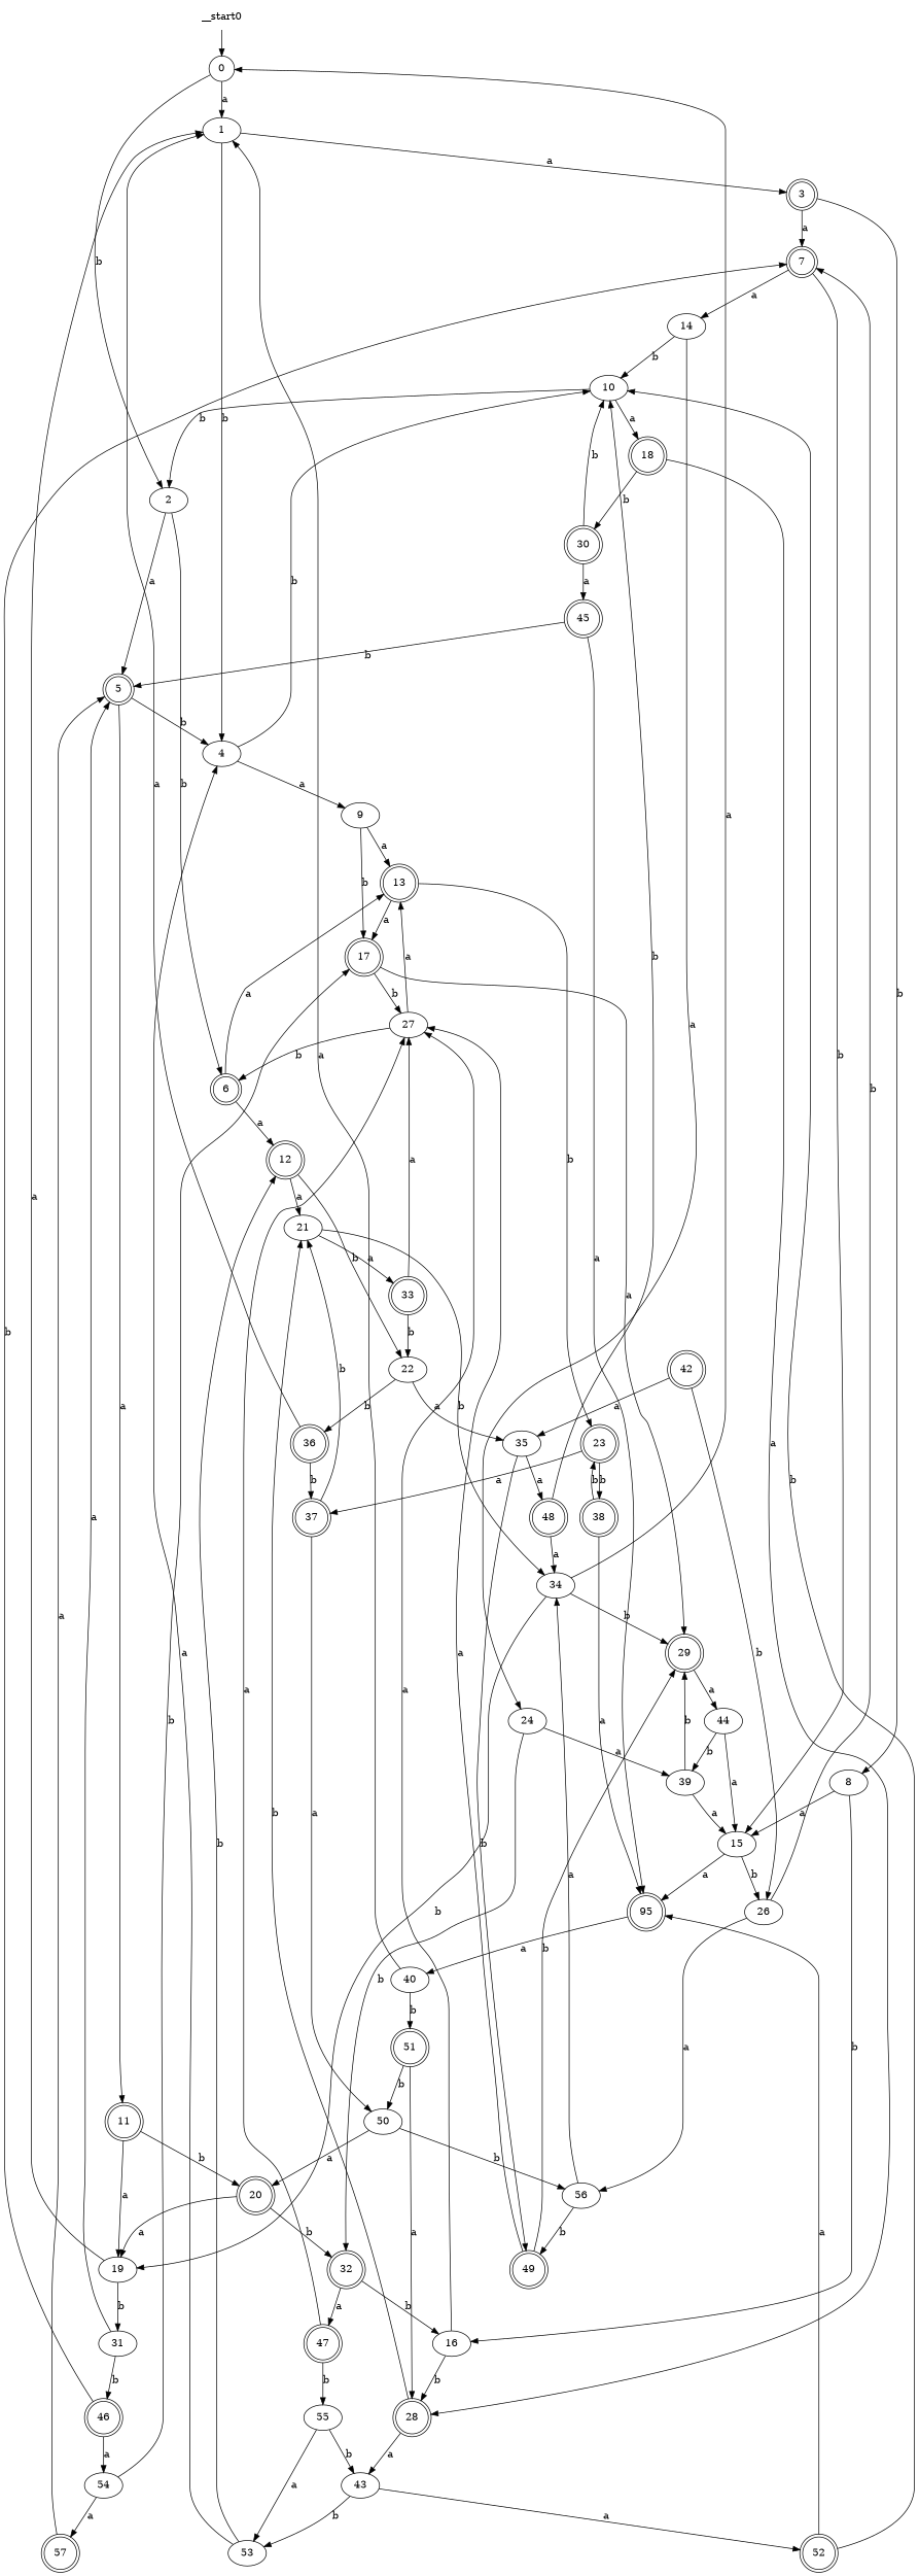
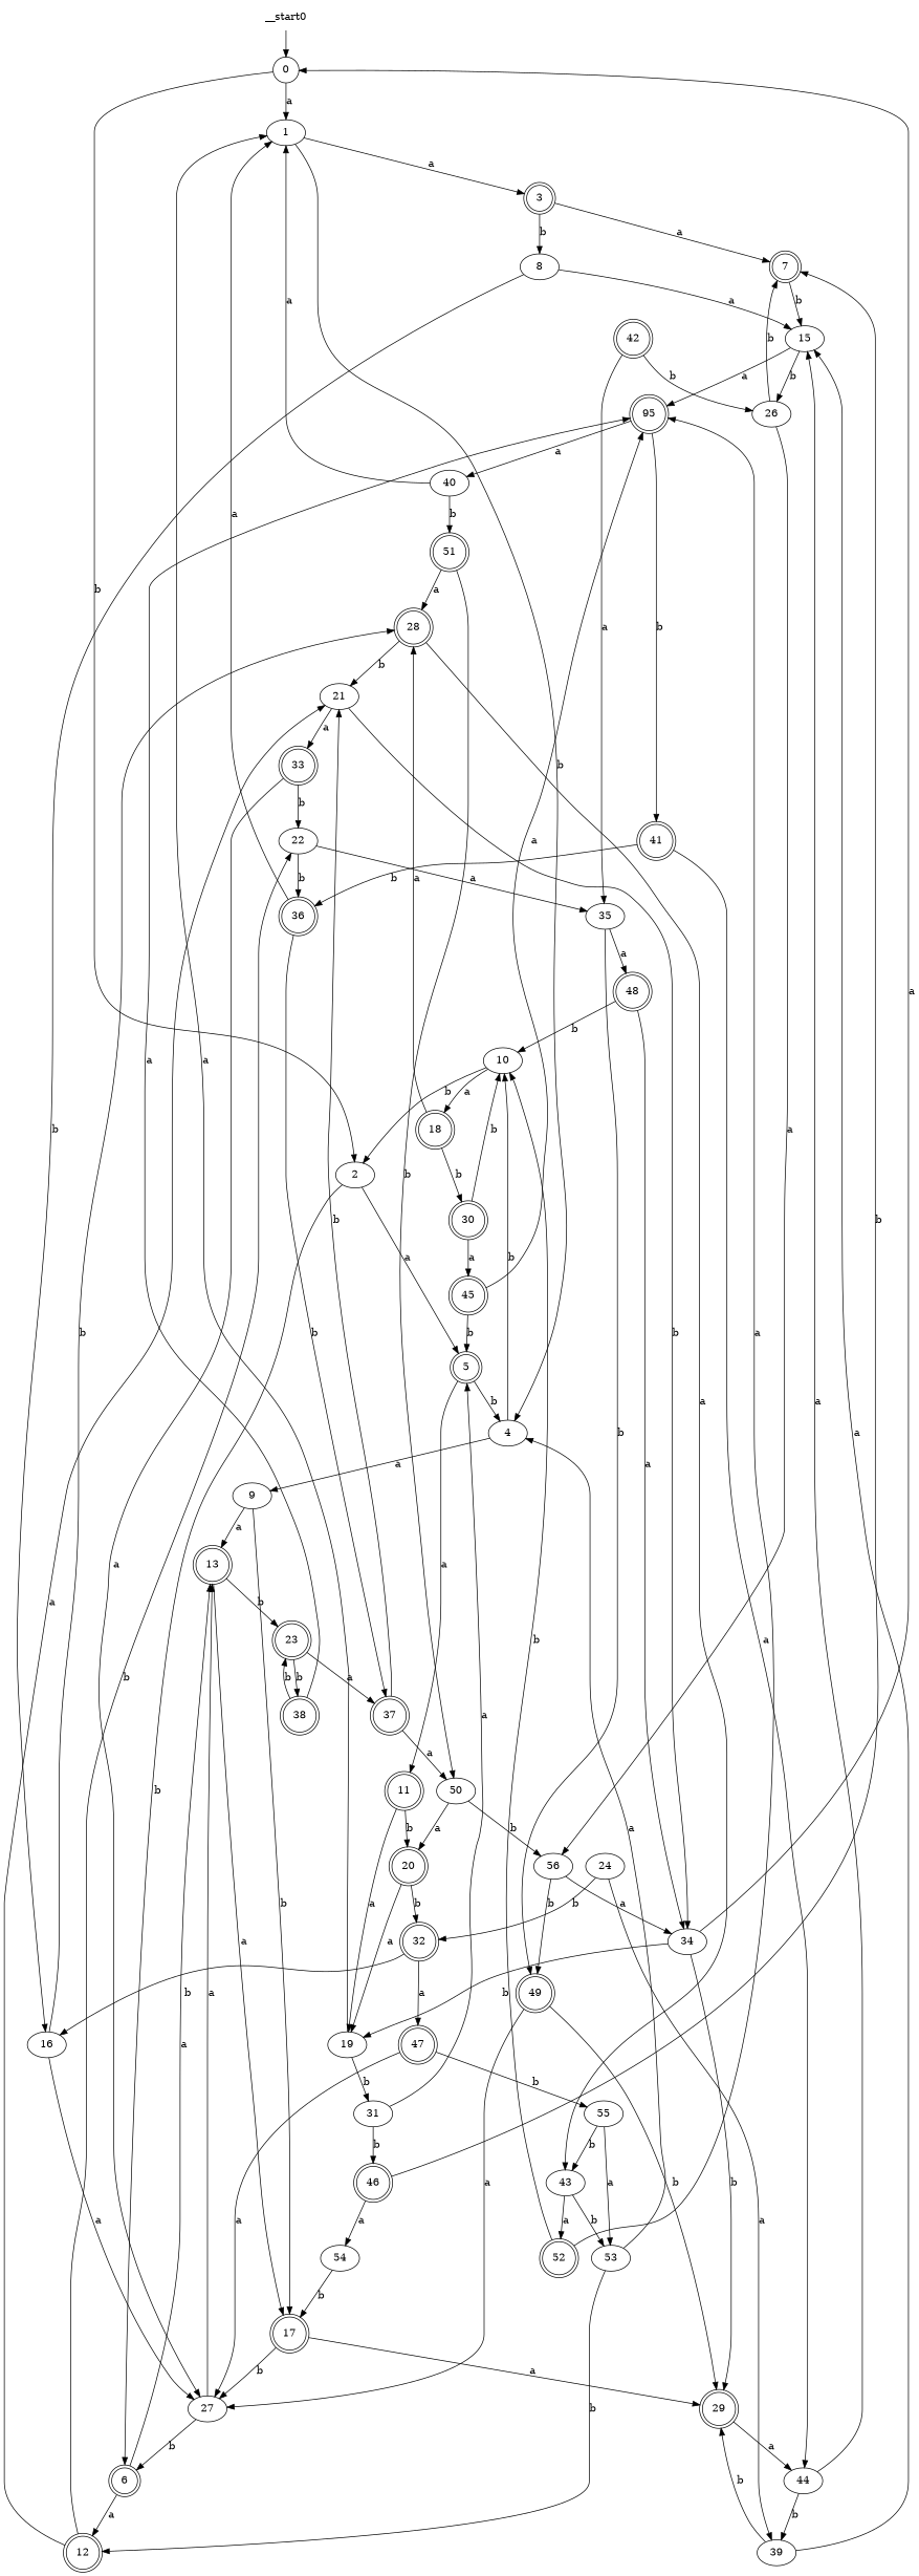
  digraph {
    node [shape=doublecircle]
    __start0 [shape=none]
    0 [shape=circle]
    1 [shape=""]
    2 [shape=""]
    3
    4 [shape=""]
    5
    6
    7
    8 [shape=""]
    9 [shape=""]
    10 [shape=""]
    11
    12
    13
-   14 [shape=""]
    15 [shape=""]
    16 [shape=""]
    17
    18
    19 [shape=""]
    20
    21 [shape=""]
    22 [shape=""]
    23
    24 [shape=""]
    n27 [label=95]
    26 [shape=""]
    27 [shape=""]
    28
    29
    30
    31 [shape=""]
    32
    33
    34 [shape=""]
    35 [shape=""]
    36
    37
    38
    39 [shape=""]
    40 [shape=""]
+   41
    56 [shape=""]
    43 [shape=""]
    44 [shape=""]
    45
    46
    47
    48
    49
    50 [shape=""]
    51
    42
    52
    53 [shape=""]
    54 [shape=""]
    55 [shape=""]
-   57
    __start0 -> 0
    0 -> 1 [label=a]
    0 -> 2 [label=b]
    1 -> 3 [label=a]
    1 -> 4 [label=b]
    2 -> 5 [label=a]
    2 -> 6 [label=b]
    3 -> 7 [label=a]
    3 -> 8 [label=b]
    4 -> 9 [label=a]
    4 -> 10 [label=b]
    5 -> 4 [label=b]
    5 -> 11 [label=a]
    6 -> 12 [label=a]
    6 -> 13 [label=a]
-   7 -> 14 [label=a]
    7 -> 15 [label=b]
    8 -> 15 [label=a]
    8 -> 16 [label=b]
    9 -> 13 [label=a]
    9 -> 17 [label=b]
    10 -> 2 [label=b]
    10 -> 18 [label=a]
    11 -> 19 [label=a]
    11 -> 20 [label=b]
    12 -> 21 [label=a]
    12 -> 22 [label=b]
    13 -> 17 [label=a]
    13 -> 23 [label=b]
-   14 -> 10 [label=b]
-   14 -> 24 [label=a]
    15 -> n27 [label=a]
    15 -> 26 [label=b]
    16 -> 27 [label=a]
    16 -> 28 [label=b]
    17 -> 27 [label=b]
    17 -> 29 [label=a]
    18 -> 28 [label=a]
    18 -> 30 [label=b]
    19 -> 1 [label=a]
    19 -> 31 [label=b]
    20 -> 19 [label=a]
    20 -> 32 [label=b]
    21 -> 33 [label=a]
    21 -> 34 [label=b]
    22 -> 35 [label=a]
    22 -> 36 [label=b]
    23 -> 37 [label=a]
    23 -> 38 [label=b]
    24 -> 32 [label=b]
    24 -> 39 [label=a]
    n27 -> 40 [label=a]
+   n27 -> 41 [label=b]
    26 -> 7 [label=b]
    26 -> 56 [label=a]
    27 -> 6 [label=b]
    27 -> 13 [label=a]
    28 -> 21 [label=b]
    28 -> 43 [label=a]
    29 -> 44 [label=a]
    30 -> 10 [label=b]
    30 -> 45 [label=a]
    31 -> 5 [label=a]
    31 -> 46 [label=b]
    32 -> 16 [label=b]
    32 -> 47 [label=a]
    33 -> 22 [label=b]
    33 -> 27 [label=a]
    34 -> 0 [label=a]
    34 -> 19 [label=b]
    34 -> 29 [label=b]
    35 -> 48 [label=a]
    35 -> 49 [label=b]
    36 -> 1 [label=a]
    36 -> 37 [label=b]
    37 -> 21 [label=b]
    37 -> 50 [label=a]
    38 -> 23 [label=b]
    38 -> n27 [label=a]
    39 -> 15 [label=a]
    39 -> 29 [label=b]
    40 -> 1 [label=a]
    40 -> 51 [label=b]
+   41 -> 36 [label=b]
+   41 -> 44 [label=a]
    56 -> 34 [label=a]
    56 -> 49 [label=b]
    43 -> 52 [label=a]
    43 -> 53 [label=b]
    44 -> 15 [label=a]
    44 -> 39 [label=b]
    45 -> 5 [label=b]
    45 -> n27 [label=a]
    46 -> 7 [label=b]
    46 -> 54 [label=a]
    47 -> 27 [label=a]
    47 -> 55 [label=b]
    48 -> 10 [label=b]
    48 -> 34 [label=a]
    49 -> 27 [label=a]
    49 -> 29 [label=b]
    50 -> 20 [label=a]
    50 -> 56 [label=b]
    51 -> 28 [label=a]
    51 -> 50 [label=b]
    42 -> 26 [label=b]
    42 -> 35 [label=a]
    52 -> 10 [label=b]
    52 -> n27 [label=a]
    53 -> 4 [label=a]
    53 -> 12 [label=b]
    54 -> 17 [label=b]
-   54 -> 57 [label=a]
    55 -> 43 [label=b]
    55 -> 53 [label=a]
-   57 -> 5 [label=a]
  }
